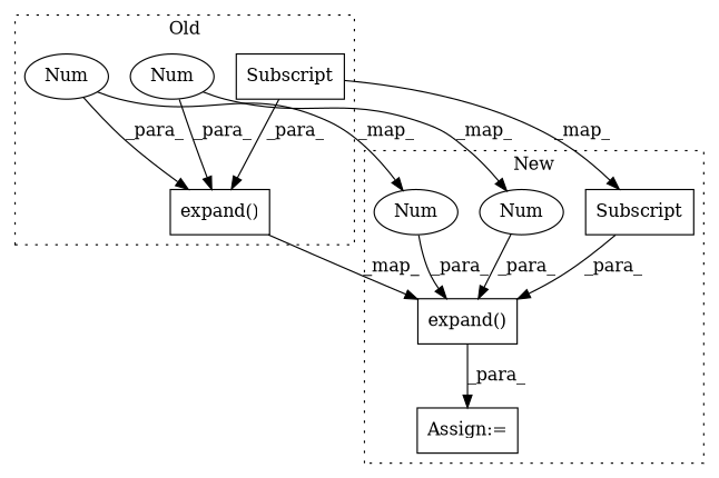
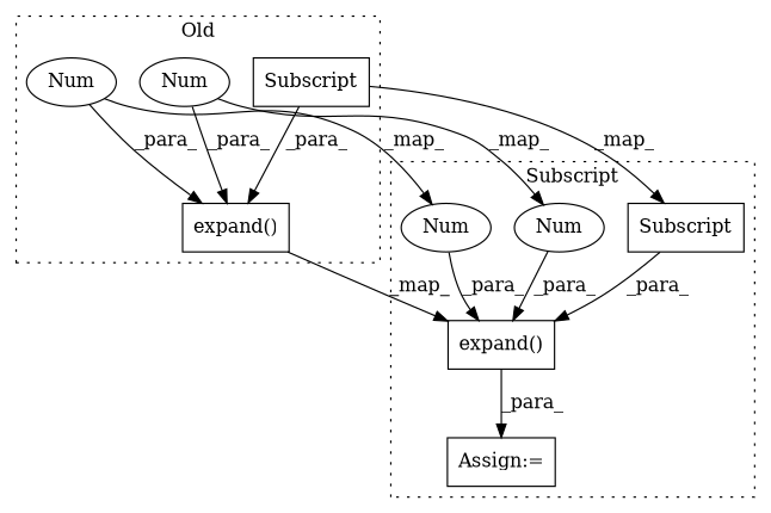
  digraph {
    node [a=76 l=2 shape=box]
    n1 [a=75 l="13,1" label="expand()" s="11952,11989"]
    n2 [label=Num s=11983 shape=ellipse]
    n3 [label=Num s=11987 shape=ellipse]
    n4 [a=63 l="12,0" label=Subscript s="11965,0"]
    n5 [a=75 l="13,1" label="expand()" s="11926,11963"]
    n6 [label=Num s=11957 shape=ellipse]
    n7 [label=Num s=11961 shape=ellipse]
    n8 [a=68 l=3 label="Assign:=" s=11923]
    n9 [a=63 l="12,0" label=Subscript s="11939,0"]
    subgraph cluster_1 {
      label=Old
      style=dotted
      n1
      n2
      n3
      n4
    }
    subgraph cluster_2 {
-     label=New
+     label=Subscript
      style=dotted
      n5
      n6
      n7
      n8
      n9
    }
    n1 -> n5 [label=_map_]
    n2 -> n1 [label=_para_]
    n2 -> n6 [label=_map_]
    n3 -> n1 [label=_para_]
    n3 -> n7 [label=_map_]
    n4 -> n1 [label=_para_]
    n4 -> n9 [label=_map_]
    n5 -> n8 [label=_para_]
    n6 -> n5 [label=_para_]
    n7 -> n5 [label=_para_]
    n9 -> n5 [label=_para_]
  }
